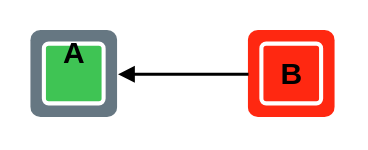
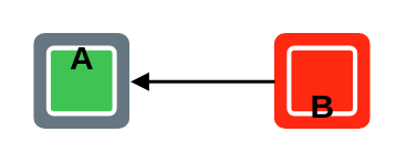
  <mxCell id="0" />
  <mxCell id="1" parent="0" />
  <mxCell id="2" value="" style="group" parent="1" vertex="1" connectable="0"><mxGeometry x="165" y="20" width="58" height="58" as="geometry" /></mxCell>
  <mxCell id="3" value="" style="shape=image;imageAspect=0;aspect=fixed;verticalLabelPosition=bottom;verticalAlign=top;image=data:image/svg+xml,PHN2ZyB4bWxucz0iaHR0cDovL3d3dy53My5vcmcvMjAwMC9zdmciIHdpZHRoPSIxMjgiIGhlaWdodD0iMTI4IiB2aWV3Qm94PSIwIDAgMTI4IDEyOCIgZmlsbD0ibm9uZSI+JiN4YTs8cmVjdCB3aWR0aD0iMTI4IiBoZWlnaHQ9IjEyOCIgcng9IjE1IiBmaWxsPSIjRkYyODExIi8+JiN4YTs8cmVjdCB4PSIyMC4wNjY3IiB5PSIyMC4wNjY3IiB3aWR0aD0iODcuODY2NyIgaGVpZ2h0PSI4Ny44NjY3IiByeD0iNyIgZmlsbD0iI0ZGMjgxMSIgc3Ryb2tlPSJ3aGl0ZSIgc3Ryb2tlLXdpZHRoPSI2Ii8+JiN4YTs8L3N2Zz4=;" parent="2" vertex="1"><mxGeometry width="58" height="58" as="geometry" /></mxCell>
- <mxCell id="4" value="&lt;b&gt;&lt;font style=&quot;font-size: 20px&quot;&gt;B&lt;/font&gt;&lt;/b&gt;" style="text;html=1;strokeColor=none;fillColor=none;align=center;verticalAlign=middle;whiteSpace=wrap;rounded=0;" parent="2" vertex="1"><mxGeometry x="9" y="18" width="40" height="20" as="geometry" /></mxCell>
+ <mxCell id="4" value="&lt;b&gt;&lt;font style=&quot;font-size: 20px&quot;&gt;B&lt;/font&gt;&lt;/b&gt;" style="text;html=1;strokeColor=none;fillColor=none;align=center;verticalAlign=middle;whiteSpace=wrap;rounded=0;" parent="2" vertex="1"><mxGeometry x="9" y="33" width="40" height="20" as="geometry" /></mxCell>
  <mxCell id="5" style="edgeStyle=orthogonalEdgeStyle;rounded=0;orthogonalLoop=1;jettySize=auto;html=1;endArrow=block;endFill=1;strokeWidth=2;entryX=1;entryY=0.5;entryDx=0;entryDy=0;" parent="1" source="3" target="7" edge="1"><mxGeometry x="-35" y="-356" as="geometry"><mxPoint x="78" y="49" as="targetPoint" /></mxGeometry></mxCell>
  <mxCell id="6" value="" style="group" connectable="0" vertex="1" parent="1"><mxGeometry x="20" y="20" width="58" height="58" as="geometry" /></mxCell>
  <mxCell id="7" value="" style="shape=image;imageAspect=0;aspect=fixed;verticalLabelPosition=bottom;verticalAlign=top;image=data:image/svg+xml,PHN2ZyB4bWxucz0iaHR0cDovL3d3dy53My5vcmcvMjAwMC9zdmciIHdpZHRoPSIxMjgiIGhlaWdodD0iMTI4IiB2aWV3Qm94PSIwIDAgMTI4IDEyOCIgZmlsbD0ibm9uZSI+JiN4YTs8cmVjdCB3aWR0aD0iMTI4IiBoZWlnaHQ9IjEyOCIgcng9IjE1IiBmaWxsPSIjNjY3NzgyIi8+JiN4YTs8cmVjdCB4PSIyMC4wNjY3IiB5PSIyMC4wNjY3IiB3aWR0aD0iODcuODY2NyIgaGVpZ2h0PSI4Ny44NjY3IiByeD0iNyIgZmlsbD0iIzNGQzQ1NCIgc3Ryb2tlPSJ3aGl0ZSIgc3Ryb2tlLXdpZHRoPSI2Ii8+JiN4YTs8L3N2Zz4=;" vertex="1" parent="6"><mxGeometry width="58" height="58" as="geometry" /></mxCell>
  <mxCell id="8" value="&lt;b&gt;&lt;font style=&quot;font-size: 20px&quot;&gt;A&lt;/font&gt;&lt;/b&gt;" style="text;html=1;strokeColor=none;fillColor=none;align=center;verticalAlign=middle;whiteSpace=wrap;rounded=0;" parent="6" vertex="1"><mxGeometry x="9" y="4" width="40" height="20" as="geometry" /></mxCell>
